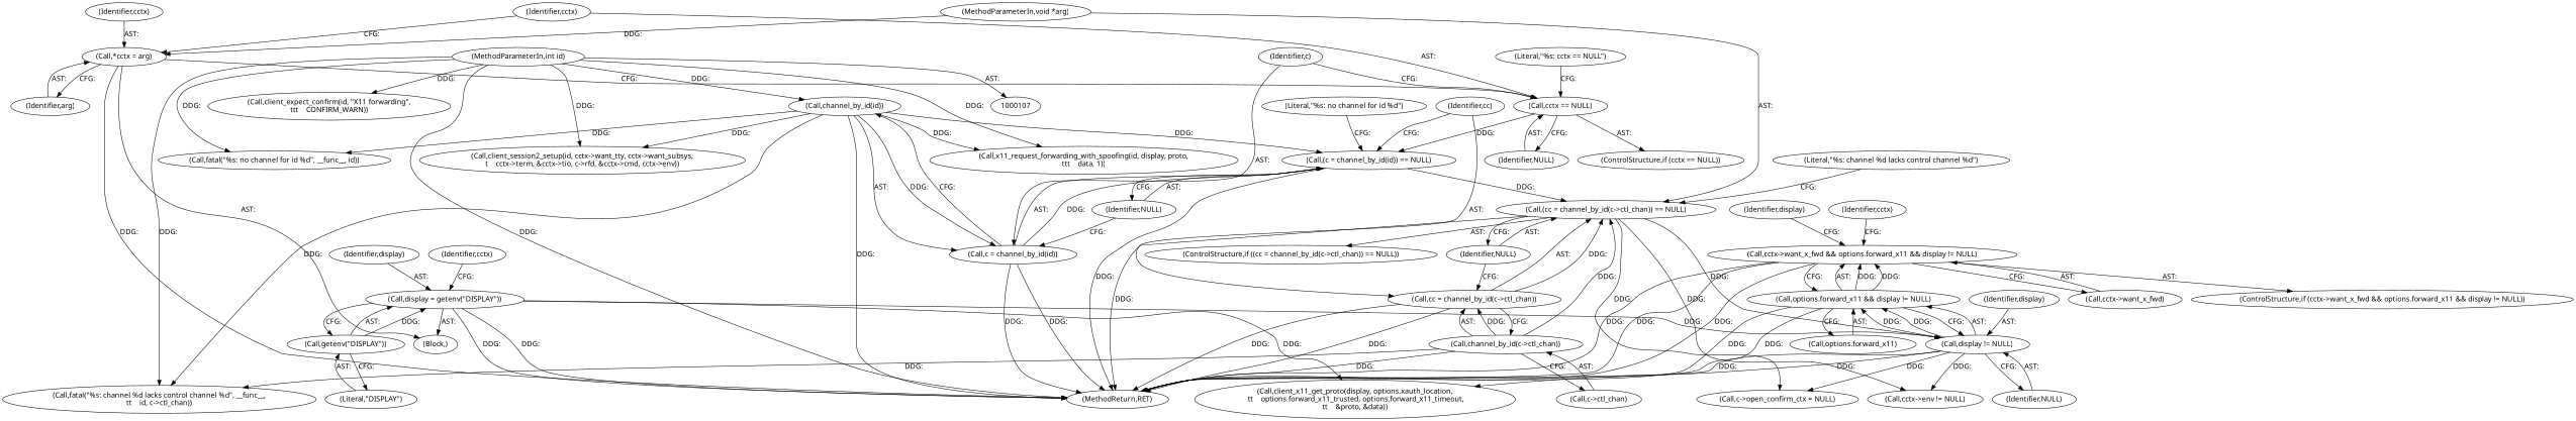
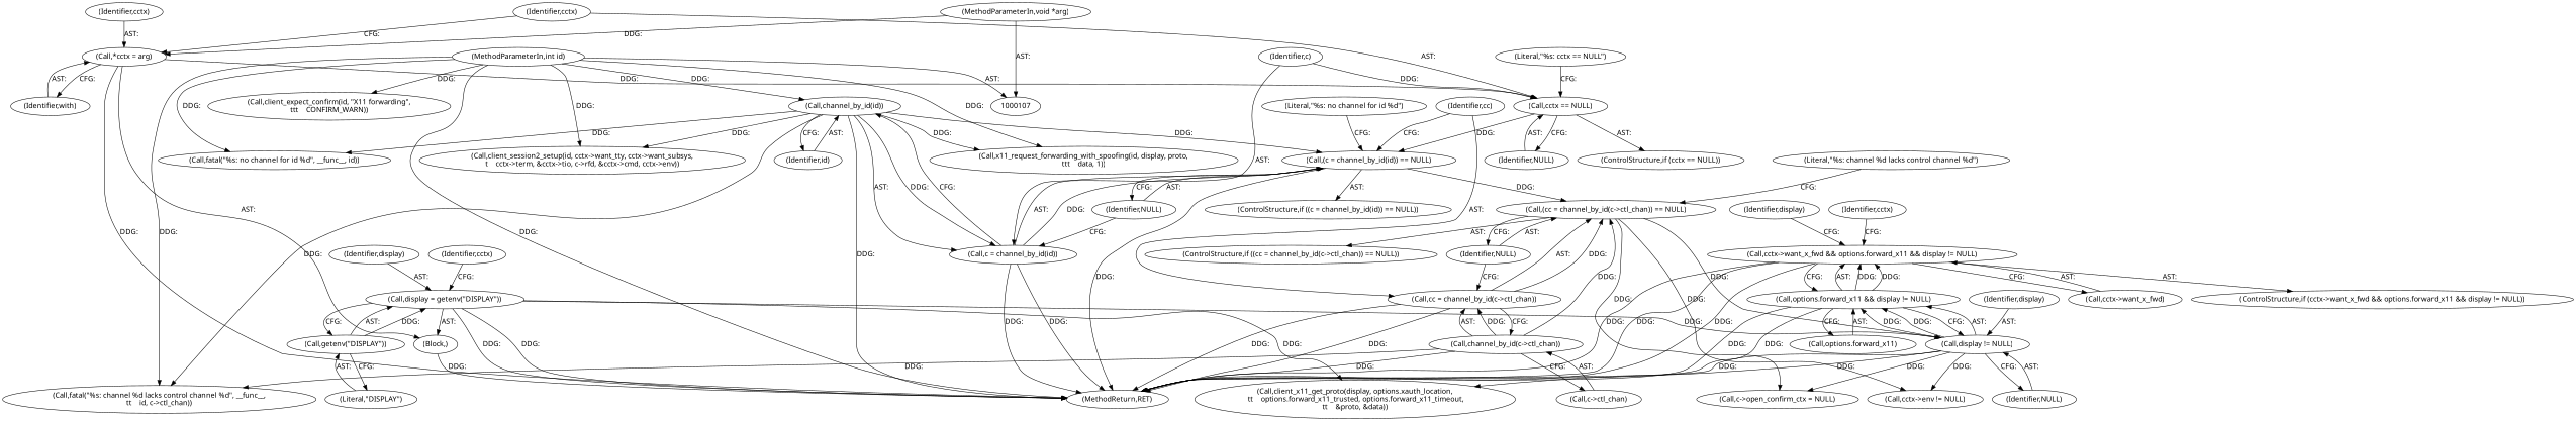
  digraph {
    fontname="Noto Sans"
    node [fontname="Noto Sans"]
    edge [fontname="Noto Sans"]
    n1 [label="(Call,cctx->want_x_fwd && options.forward_x11 && display != NULL)"]
    n2 [label="(Call,options.forward_x11 && display != NULL)"]
    n3 [label="(MethodReturn,RET)"]
    n4 [label="(Call,cctx->want_x_fwd)"]
    n5 [label="(ControlStructure,if (cctx->want_x_fwd && options.forward_x11 && display != NULL))"]
    n6 [label="(Call,display != NULL)"]
    n7 [label="(Call,options.forward_x11)"]
    n8 [label="(Call,cctx->env != NULL)"]
    n9 [label="(Identifier,NULL)"]
    n10 [label="(Call,c->open_confirm_ctx = NULL)"]
    n11 [label="(Call,client_x11_get_proto(display, options.xauth_location,\n \t\t    options.forward_x11_trusted, options.forward_x11_timeout,\n\t\t    &proto, &data))"]
    n12 [label="(Call,display = getenv(\"DISPLAY\"))"]
    n13 [label="(Call,getenv(\"DISPLAY\"))"]
    n14 [label="(Block,)"]
    n15 [label="(Literal,\"DISPLAY\")"]
    n16 [label="(Call,(cc = channel_by_id(c->ctl_chan)) == NULL)"]
    n17 [label="(Identifier,NULL)"]
    n18 [label="(ControlStructure,if ((cc = channel_by_id(c->ctl_chan)) == NULL))"]
    n19 [label="(Call,cc = channel_by_id(c->ctl_chan))"]
    n20 [label="(Call,channel_by_id(c->ctl_chan))"]
    n21 [label="(Call,fatal(\"%s: channel %d lacks control channel %d\", __func__,\n\t\t    id, c->ctl_chan))"]
    n22 [label="(Call,c->ctl_chan)"]
    n23 [label="(Call,(c = channel_by_id(id)) == NULL)"]
    n24 [label="(Identifier,NULL)"]
+   n25 [label="(ControlStructure,if ((c = channel_by_id(id)) == NULL))"]
    n26 [label="(Call,c = channel_by_id(id))"]
    n27 [label="(Call,channel_by_id(id))"]
    n28 [label="(Call,fatal(\"%s: no channel for id %d\", __func__, id))"]
    n29 [label="(Call,client_session2_setup(id, cctx->want_tty, cctx->want_subsys,\n\t    cctx->term, &cctx->tio, c->rfd, &cctx->cmd, cctx->env))"]
+   n30 [label="(Identifier,id)"]
    n31 [label="(Call,x11_request_forwarding_with_spoofing(id, display, proto,\n\t\t\t    data, 1))"]
    n32 [label="(MethodParameterIn,int id)"]
    n33 [label="(Call,client_expect_confirm(id, \"X11 forwarding\",\n\t\t\t    CONFIRM_WARN))"]
    1000107
    n35 [label="(Call,cctx == NULL)"]
    n36 [label="(ControlStructure,if (cctx == NULL))"]
    n37 [label="(Identifier,NULL)"]
    n38 [label="(Call,*cctx = arg)"]
-   n39 [label="(Identifier,arg)"]
+   n39 [label="(Identifier,with)"]
    n40 [label="(MethodParameterIn,void *arg)"]
    n41 [label="(Identifier,cc)"]
    n42 [label="(Identifier,cctx)"]
    n43 [label="(Literal,\"%s: no channel for id %d\")"]
    n44 [label="(Identifier,cctx)"]
    n45 [label="(Identifier,c)"]
    n46 [label="(Identifier,display)"]
    n47 [label="(Literal,\"%s: channel %d lacks control channel %d\")"]
    n48 [label="(Identifier,cctx)"]
    n49 [label="(Literal,\"%s: cctx == NULL\")"]
    n50 [label="(Identifier,cctx)"]
    n51 [label="(Identifier,display)"]
    n52 [label="(Identifier,display)"]
    n1 -> n2 [label="CFG: "]
    n1 -> n3 [label="DDG: "]
    n1 -> n3 [label="DDG: "]
    n1 -> n3 [label="DDG: "]
    n1 -> n4 [label="CFG: "]
    n1 -> n5 [label="AST: "]
    n2 -> n1 [label="AST: "]
    n2 -> n1 [label="DDG: "]
    n2 -> n1 [label="DDG: "]
    n2 -> n3 [label="DDG: "]
    n2 -> n3 [label="DDG: "]
    n2 -> n6 [label="CFG: "]
    n2 -> n7 [label="CFG: "]
    n4 -> n1 [label="AST: "]
    n6 -> n2 [label="AST: "]
    n6 -> n2 [label="DDG: "]
    n6 -> n2 [label="DDG: "]
    n6 -> n3 [label="DDG: "]
    n6 -> n8 [label="DDG: "]
    n6 -> n9 [label="CFG: "]
    n6 -> n10 [label="DDG: "]
    n6 -> n11 [label="DDG: "]
    n7 -> n2 [label="AST: "]
    n9 -> n6 [label="AST: "]
    n12 -> n3 [label="DDG: "]
    n12 -> n3 [label="DDG: "]
    n12 -> n6 [label="DDG: "]
    n12 -> n11 [label="DDG: "]
    n12 -> n13 [label="CFG: "]
    n12 -> n14 [label="AST: "]
    n13 -> n12 [label="AST: "]
    n13 -> n12 [label="DDG: "]
    n13 -> n15 [label="CFG: "]
    n15 -> n13 [label="AST: "]
-   n16 -> n3 [label="DDG: "]
+   n14 -> n3 [label="DDG: "]
    n16 -> n6 [label="DDG: "]
    n16 -> n8 [label="DDG: "]
    n16 -> n10 [label="DDG: "]
    n16 -> n17 [label="CFG: "]
    n16 -> n18 [label="AST: "]
    n17 -> n16 [label="AST: "]
    n17 -> n19 [label="CFG: "]
    n19 -> n3 [label="DDG: "]
    n19 -> n3 [label="DDG: "]
    n19 -> n16 [label="AST: "]
    n19 -> n16 [label="DDG: "]
    n19 -> n20 [label="CFG: "]
    n20 -> n3 [label="DDG: "]
    n20 -> n16 [label="DDG: "]
    n20 -> n19 [label="AST: "]
    n20 -> n19 [label="DDG: "]
    n20 -> n21 [label="DDG: "]
    n20 -> n22 [label="CFG: "]
    n22 -> n20 [label="AST: "]
    n23 -> n3 [label="DDG: "]
    n23 -> n16 [label="DDG: "]
    n23 -> n24 [label="CFG: "]
+   n23 -> n25 [label="AST: "]
    n24 -> n23 [label="AST: "]
    n24 -> n26 [label="CFG: "]
    n26 -> n3 [label="DDG: "]
    n26 -> n3 [label="DDG: "]
    n26 -> n23 [label="AST: "]
    n26 -> n23 [label="DDG: "]
    n26 -> n27 [label="CFG: "]
    n27 -> n3 [label="DDG: "]
    n27 -> n21 [label="DDG: "]
    n27 -> n23 [label="DDG: "]
    n27 -> n26 [label="AST: "]
    n27 -> n26 [label="DDG: "]
    n27 -> n28 [label="DDG: "]
    n27 -> n29 [label="DDG: "]
+   n27 -> n30 [label="CFG: "]
    n27 -> n31 [label="DDG: "]
+   n30 -> n27 [label="AST: "]
    n32 -> n3 [label="DDG: "]
    n32 -> n21 [label="DDG: "]
    n32 -> n27 [label="DDG: "]
    n32 -> n28 [label="DDG: "]
    n32 -> n29 [label="DDG: "]
    n32 -> n31 [label="DDG: "]
    n32 -> n33 [label="DDG: "]
    n32 -> 1000107 [label="AST: "]
    n35 -> n23 [label="DDG: "]
    n35 -> n36 [label="AST: "]
    n35 -> n37 [label="CFG: "]
    n37 -> n35 [label="AST: "]
    n38 -> n3 [label="DDG: "]
    n38 -> n14 [label="AST: "]
-   n38 -> n35 [label="CFG: "]
+   n38 -> n35 [label="DDG: "]
    n38 -> n39 [label="CFG: "]
    n39 -> n38 [label="AST: "]
-   n40 -> n16 [label="AST: "]
+   n40 -> 1000107 [label="AST: "]
    n40 -> n38 [label="DDG: "]
    n41 -> n19 [label="AST: "]
    n41 -> n23 [label="CFG: "]
    n42 -> n35 [label="AST: "]
    n42 -> n38 [label="CFG: "]
    n43 -> n23 [label="CFG: "]
    n44 -> n1 [label="CFG: "]
    n45 -> n26 [label="AST: "]
-   n45 -> n35 [label="CFG: "]
+   n45 -> n35 [label="DDG: "]
    n46 -> n1 [label="CFG: "]
    n47 -> n16 [label="CFG: "]
    n48 -> n12 [label="CFG: "]
    n49 -> n35 [label="CFG: "]
    n50 -> n38 [label="AST: "]
    n51 -> n12 [label="AST: "]
    n52 -> n6 [label="AST: "]
  }
